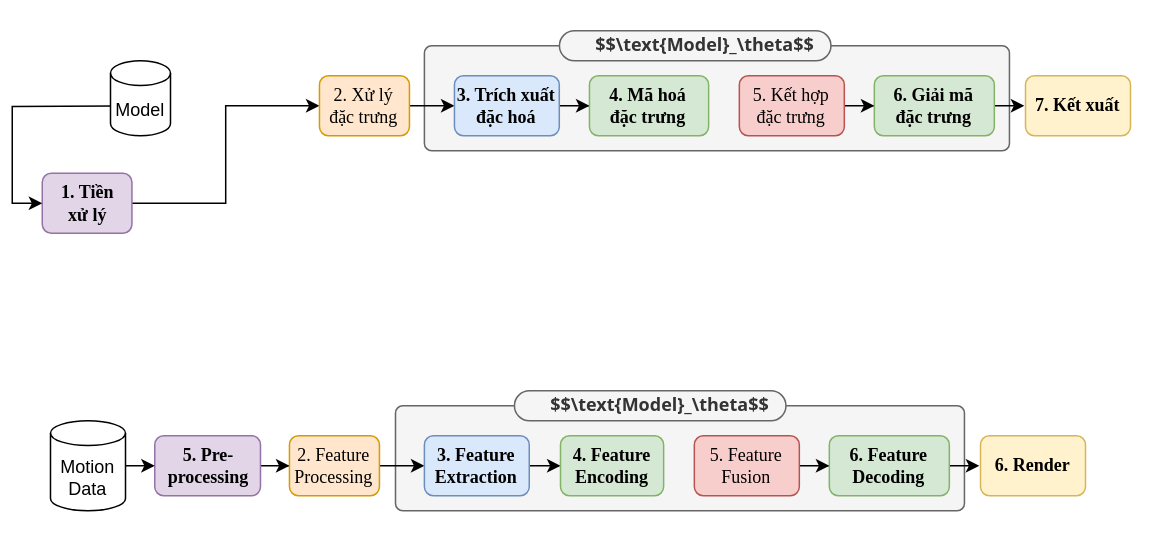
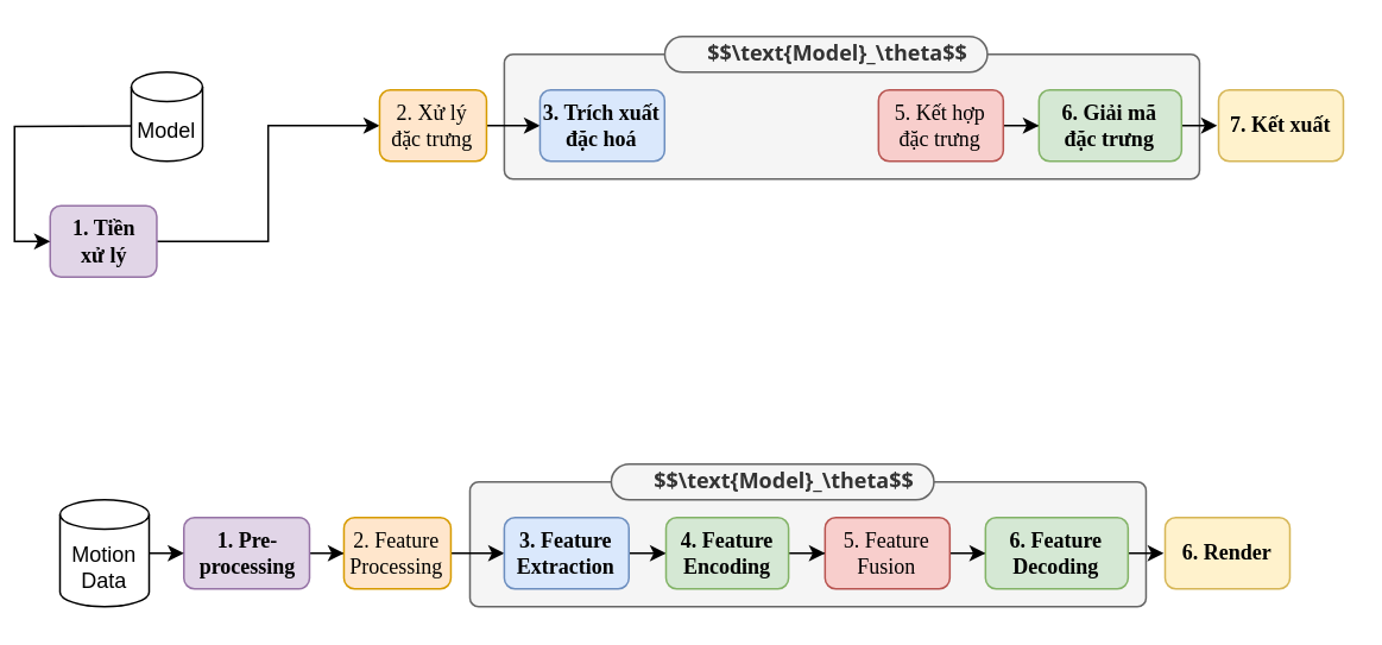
  <mxCell id="0" />
  <mxCell id="1" parent="0" />
  <mxCell id="2" value="" style="rounded=1;whiteSpace=wrap;html=1;arcSize=7;fillColor=#f5f5f5;fontColor=#333333;strokeColor=#666666;" parent="1" vertex="1"><mxGeometry x="275.27" y="30" width="390.03" height="70" as="geometry" /></mxCell>
  <mxCell id="3" style="edgeStyle=orthogonalEdgeStyle;rounded=0;orthogonalLoop=1;jettySize=auto;html=1;entryX=0;entryY=0.5;entryDx=0;entryDy=0;" parent="1" source="4" target="6" edge="1"><mxGeometry relative="1" as="geometry" /></mxCell>
  <mxCell id="4" value="&lt;span&gt;1. Tiền&lt;/span&gt;&lt;div&gt;&lt;span&gt;xử lý&lt;/span&gt;&lt;/div&gt;" style="rounded=1;whiteSpace=wrap;html=1;fillColor=#e1d5e7;strokeColor=#9673a6;fontFamily=SVN-Segoe UI;fontStyle=1" parent="1" vertex="1"><mxGeometry x="20.5" y="115" width="59.8" height="40" as="geometry" /></mxCell>
  <mxCell id="5" style="edgeStyle=orthogonalEdgeStyle;rounded=0;orthogonalLoop=1;jettySize=auto;html=1;" parent="1" source="6" target="8" edge="1"><mxGeometry relative="1" as="geometry" /></mxCell>
  <mxCell id="6" value="2. Xử lý&lt;div&gt;đặc trưng&lt;/div&gt;" style="rounded=1;whiteSpace=wrap;html=1;fillColor=#ffe6cc;strokeColor=#d79b00;fontFamily=SVN-Segoe UI;" parent="1" vertex="1"><mxGeometry x="205.3" y="50" width="60" height="40" as="geometry" /></mxCell>
- <mxCell id="7" style="edgeStyle=orthogonalEdgeStyle;rounded=0;orthogonalLoop=1;jettySize=auto;html=1;" parent="1" source="8" target="11" edge="1"><mxGeometry relative="1" as="geometry" /></mxCell>
  <mxCell id="8" value="&lt;b&gt;3. Trích xuất&lt;/b&gt;&lt;div&gt;&lt;b&gt;đặc hoá&lt;/b&gt;&lt;/div&gt;" style="rounded=1;whiteSpace=wrap;html=1;fillColor=#dae8fc;strokeColor=#6c8ebf;fontFamily=SVN-Segoe UI;" parent="1" vertex="1"><mxGeometry x="295.3" y="50" width="69.9" height="40" as="geometry" /></mxCell>
  <mxCell id="9" style="edgeStyle=orthogonalEdgeStyle;rounded=0;orthogonalLoop=1;jettySize=auto;html=1;entryX=0;entryY=0.5;entryDx=0;entryDy=0;" parent="1" source="10" target="13" edge="1"><mxGeometry relative="1" as="geometry" /></mxCell>
  <mxCell id="10" value="5. Kết hợp&lt;div&gt;đặc trưng&lt;/div&gt;" style="rounded=1;whiteSpace=wrap;html=1;fillColor=#f8cecc;strokeColor=#b85450;fontFamily=SVN-Segoe UI;" parent="1" vertex="1"><mxGeometry x="485.22" y="50" width="70" height="40" as="geometry" /></mxCell>
- <mxCell id="11" value="&lt;b&gt;4. Mã hoá&lt;/b&gt;&lt;div&gt;&lt;b&gt;đặc trưng&lt;/b&gt;&lt;/div&gt;" style="rounded=1;whiteSpace=wrap;html=1;fillColor=#d5e8d4;strokeColor=#82b366;fontFamily=SVN-Segoe UI;" parent="1" vertex="1"><mxGeometry x="385.3" y="50" width="79.45" height="40" as="geometry" /></mxCell>
  <mxCell id="12" style="edgeStyle=orthogonalEdgeStyle;rounded=0;orthogonalLoop=1;jettySize=auto;html=1;entryX=0;entryY=0.5;entryDx=0;entryDy=0;" parent="1" source="13" edge="1"><mxGeometry relative="1" as="geometry"><mxPoint x="675.3" y="70" as="targetPoint" /></mxGeometry></mxCell>
  <mxCell id="13" value="&lt;b&gt;6. Giải mã&lt;/b&gt;&lt;div&gt;&lt;b&gt;đặc trưng&lt;/b&gt;&lt;/div&gt;" style="rounded=1;whiteSpace=wrap;html=1;fillColor=#d5e8d4;strokeColor=#82b366;fontFamily=SVN-Segoe UI;" parent="1" vertex="1"><mxGeometry x="575.22" y="50" width="80" height="40" as="geometry" /></mxCell>
  <mxCell id="14" value="$$\text{Model}_\theta$$" style="rounded=1;whiteSpace=wrap;html=1;fillColor=#f5f5f5;strokeColor=#666666;fontFamily=Segoe UI;fontStyle=1;align=center;spacingLeft=14;fontColor=#333333;arcSize=50;" parent="1" vertex="1"><mxGeometry x="365.3" y="20" width="181" height="20" as="geometry" /></mxCell>
  <mxCell id="15" style="edgeStyle=orthogonalEdgeStyle;rounded=0;orthogonalLoop=1;jettySize=auto;html=1;entryX=0;entryY=0.5;entryDx=0;entryDy=0;" parent="1" target="4" edge="1"><mxGeometry relative="1" as="geometry"><mxPoint x="103.3" y="70" as="sourcePoint" /></mxGeometry></mxCell>
  <mxCell id="16" value="Model" style="shape=cylinder3;whiteSpace=wrap;html=1;boundedLbl=1;backgroundOutline=1;size=8.25;" parent="1" vertex="1"><mxGeometry x="66" y="40" width="40" height="50" as="geometry" /></mxCell>
  <mxCell id="17" value="&lt;b&gt;7. Kết xuất&lt;/b&gt;" style="rounded=1;whiteSpace=wrap;html=1;fillColor=#fff2cc;strokeColor=#d6b656;fontFamily=SVN-Segoe UI;" parent="1" vertex="1"><mxGeometry x="676" y="50" width="70" height="40" as="geometry" /></mxCell>
  <mxCell id="18" value="" style="rounded=1;whiteSpace=wrap;html=1;arcSize=7;fillColor=#f5f5f5;fontColor=#333333;strokeColor=#666666;" vertex="1" parent="1"><mxGeometry x="256" y="270" width="379.3" height="70" as="geometry" /></mxCell>
  <mxCell id="19" style="edgeStyle=orthogonalEdgeStyle;rounded=0;orthogonalLoop=1;jettySize=auto;html=1;entryX=0;entryY=0.5;entryDx=0;entryDy=0;" edge="1" parent="1" source="20" target="22"><mxGeometry relative="1" as="geometry" /></mxCell>
- <mxCell id="20" value="&lt;span&gt;5.&amp;nbsp;&lt;/span&gt;Pre-processing" style="rounded=1;whiteSpace=wrap;html=1;fillColor=#e1d5e7;strokeColor=#9673a6;fontFamily=SVN-Segoe UI;fontStyle=1" vertex="1" parent="1"><mxGeometry x="95.5" y="290" width="70.5" height="40" as="geometry" /></mxCell>
+ <mxCell id="20" value="&lt;span&gt;1.&amp;nbsp;&lt;/span&gt;Pre-processing" style="rounded=1;whiteSpace=wrap;html=1;fillColor=#e1d5e7;strokeColor=#9673a6;fontFamily=SVN-Segoe UI;fontStyle=1" vertex="1" parent="1"><mxGeometry x="95.5" y="290" width="70.5" height="40" as="geometry" /></mxCell>
  <mxCell id="21" style="edgeStyle=orthogonalEdgeStyle;rounded=0;orthogonalLoop=1;jettySize=auto;html=1;" edge="1" parent="1" source="22" target="24"><mxGeometry relative="1" as="geometry" /></mxCell>
  <mxCell id="22" value="2. Feature Processing" style="rounded=1;whiteSpace=wrap;html=1;fillColor=#ffe6cc;strokeColor=#d79b00;fontFamily=SVN-Segoe UI;" vertex="1" parent="1"><mxGeometry x="185.3" y="290" width="60" height="40" as="geometry" /></mxCell>
  <mxCell id="23" style="edgeStyle=orthogonalEdgeStyle;rounded=0;orthogonalLoop=1;jettySize=auto;html=1;" edge="1" parent="1" source="24" target="28"><mxGeometry relative="1" as="geometry" /></mxCell>
  <mxCell id="24" value="&lt;b&gt;3.&amp;nbsp;Feature Extraction&lt;/b&gt;" style="rounded=1;whiteSpace=wrap;html=1;fillColor=#dae8fc;strokeColor=#6c8ebf;fontFamily=SVN-Segoe UI;" vertex="1" parent="1"><mxGeometry x="275.27" y="290" width="69.9" height="40" as="geometry" /></mxCell>
  <mxCell id="25" style="edgeStyle=orthogonalEdgeStyle;rounded=0;orthogonalLoop=1;jettySize=auto;html=1;entryX=0;entryY=0.5;entryDx=0;entryDy=0;" edge="1" parent="1" source="26" target="30"><mxGeometry relative="1" as="geometry" /></mxCell>
  <mxCell id="26" value="5. Feature Fusion" style="rounded=1;whiteSpace=wrap;html=1;fillColor=#f8cecc;strokeColor=#b85450;fontFamily=SVN-Segoe UI;" vertex="1" parent="1"><mxGeometry x="455.22" y="290" width="70" height="40" as="geometry" /></mxCell>
+ <mxCell id="27" style="edgeStyle=orthogonalEdgeStyle;rounded=0;orthogonalLoop=1;jettySize=auto;html=1;entryX=0;entryY=0.5;entryDx=0;entryDy=0;" edge="1" parent="1" source="28" target="26"><mxGeometry relative="1" as="geometry" /></mxCell>
  <mxCell id="28" value="&lt;b&gt;4.&amp;nbsp;Feature Encoding&lt;/b&gt;" style="rounded=1;whiteSpace=wrap;html=1;fillColor=#d5e8d4;strokeColor=#82b366;fontFamily=SVN-Segoe UI;" vertex="1" parent="1"><mxGeometry x="366" y="290" width="68.75" height="40" as="geometry" /></mxCell>
  <mxCell id="29" style="edgeStyle=orthogonalEdgeStyle;rounded=0;orthogonalLoop=1;jettySize=auto;html=1;entryX=0;entryY=0.5;entryDx=0;entryDy=0;" edge="1" parent="1" source="30"><mxGeometry relative="1" as="geometry"><mxPoint x="645.3" y="310" as="targetPoint" /></mxGeometry></mxCell>
  <mxCell id="30" value="&lt;b&gt;6. Feature Decoding&lt;/b&gt;" style="rounded=1;whiteSpace=wrap;html=1;fillColor=#d5e8d4;strokeColor=#82b366;fontFamily=SVN-Segoe UI;" vertex="1" parent="1"><mxGeometry x="545.22" y="290" width="80" height="40" as="geometry" /></mxCell>
  <mxCell id="31" value="$$\text{Model}_\theta$$" style="rounded=1;whiteSpace=wrap;html=1;fillColor=#f5f5f5;strokeColor=#666666;fontFamily=Segoe UI;fontStyle=1;align=center;spacingLeft=14;fontColor=#333333;arcSize=50;" vertex="1" parent="1"><mxGeometry x="335.3" y="260" width="181" height="20" as="geometry" /></mxCell>
  <mxCell id="32" style="edgeStyle=orthogonalEdgeStyle;rounded=0;orthogonalLoop=1;jettySize=auto;html=1;entryX=0;entryY=0.5;entryDx=0;entryDy=0;" edge="1" parent="1" target="20"><mxGeometry relative="1" as="geometry"><mxPoint x="73.3" y="310" as="sourcePoint" /></mxGeometry></mxCell>
  <mxCell id="33" value="Motion&lt;div&gt;Data&lt;/div&gt;" style="shape=cylinder3;whiteSpace=wrap;html=1;boundedLbl=1;backgroundOutline=1;size=8.25;align=center;" vertex="1" parent="1"><mxGeometry x="26" y="280" width="50" height="60" as="geometry" /></mxCell>
  <mxCell id="34" value="&lt;b&gt;6. Render&lt;/b&gt;" style="rounded=1;whiteSpace=wrap;html=1;fillColor=#fff2cc;strokeColor=#d6b656;fontFamily=SVN-Segoe UI;" vertex="1" parent="1"><mxGeometry x="646" y="290" width="70" height="40" as="geometry" /></mxCell>
